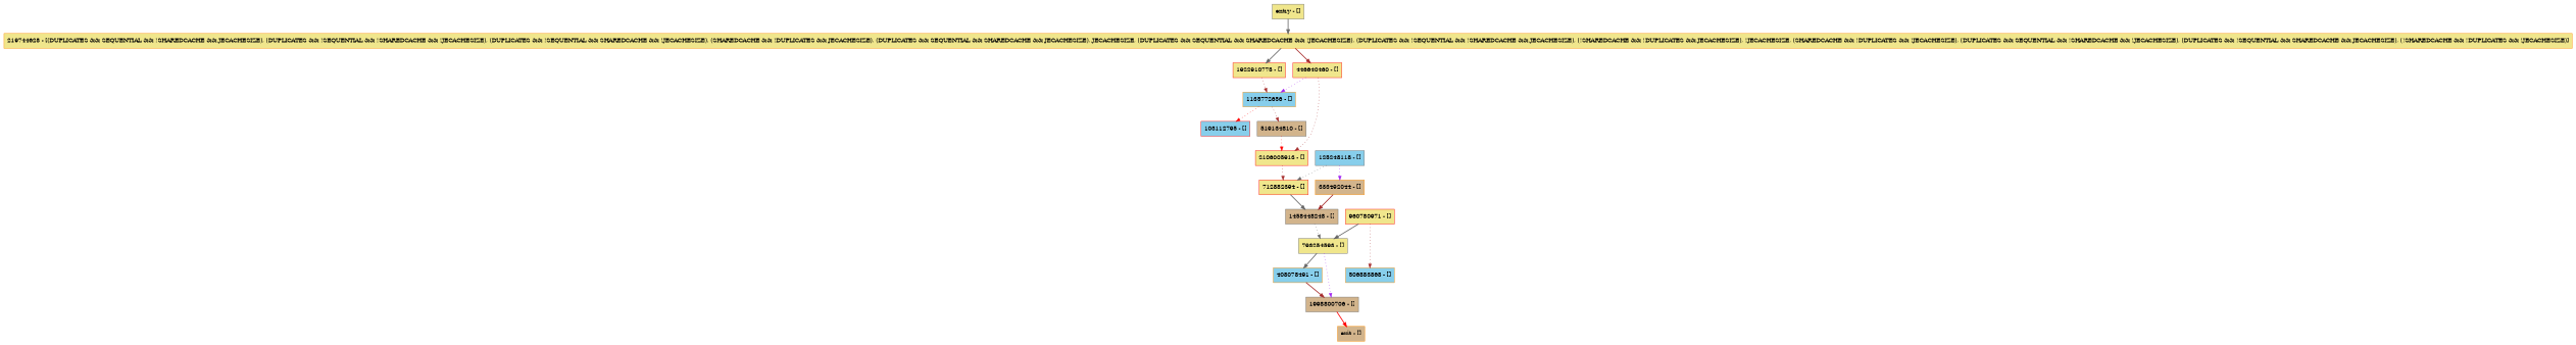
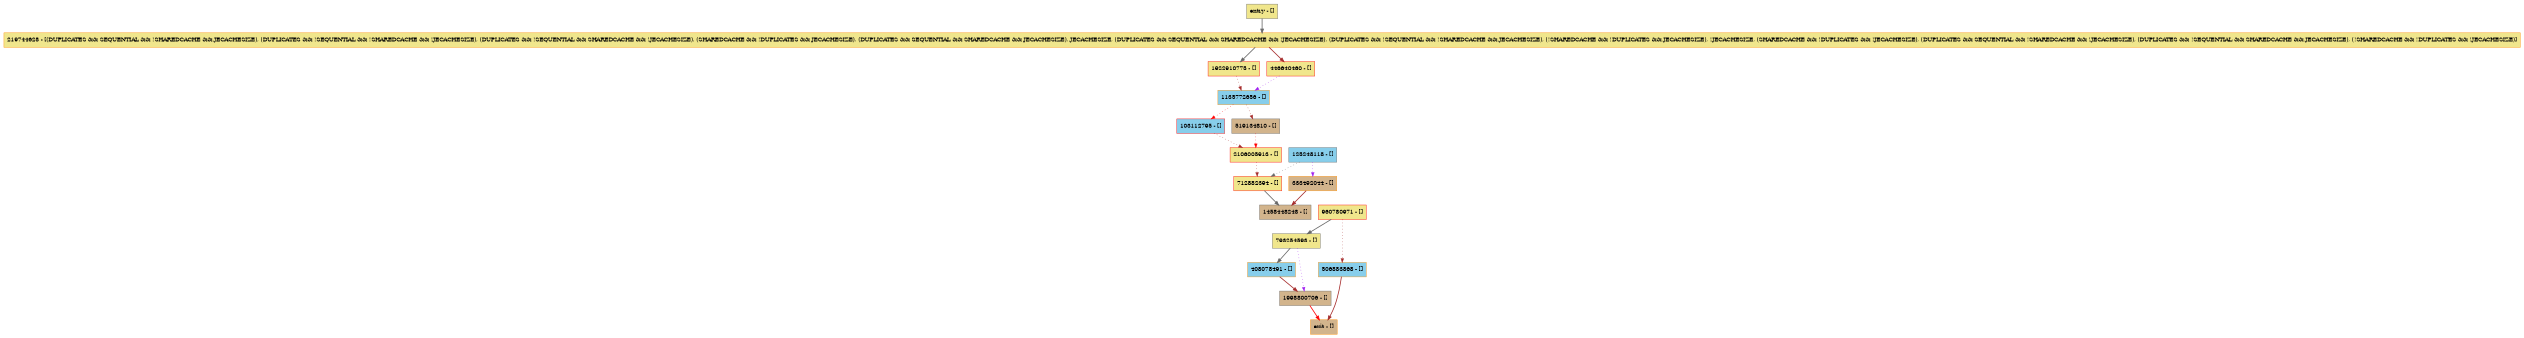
  digraph {
    node [color=darkorange fillcolor=khaki shape=record style=filled]
    edge [color=brown style=dotted]
    n1 [fillcolor=skyblue label="1135772656 - []"]
    n2 [color=red fillcolor=skyblue label="103112795 - []"]
    n3 [color=gray40 fillcolor=tan label="519134810 - []"]
    n4 [color=red label="2106005913 - []"]
    n5 [color=red label="712882394 - []"]
    n6 [fillcolor=tan label="333492044 - []"]
    n7 [color=gray40 fillcolor=tan label="1458448248 - []"]
    n8 [color=gray40 label="793254593 - []"]
    n9 [fillcolor=skyblue label="408078491 - []"]
    n10 [color=gray40 fillcolor=tan label="1998800706 - []"]
    n11 [fillcolor=tan label="exit - []"]
    n12 [color=gray40 fillcolor=skyblue label="125248118 - []"]
    n13 [color=red label="1922910775 - []"]
    n14 [color=gray40 label="entry - []"]
    n15 [label="219744628 - [(DUPLICATES && SEQUENTIAL && !SHAREDCACHE && JECACHESIZE), (DUPLICATES && !SEQUENTIAL && !SHAREDCACHE && !JECACHESIZE), (DUPLICATES && !SEQUENTIAL && SHAREDCACHE && !JECACHESIZE), (SHAREDCACHE && !DUPLICATES && JECACHESIZE), (DUPLICATES && SEQUENTIAL && SHAREDCACHE && JECACHESIZE), JECACHESIZE, (DUPLICATES && SEQUENTIAL && SHAREDCACHE && !JECACHESIZE), (DUPLICATES && !SEQUENTIAL && !SHAREDCACHE && JECACHESIZE), (!SHAREDCACHE && !DUPLICATES && JECACHESIZE), !JECACHESIZE, (SHAREDCACHE && !DUPLICATES && !JECACHESIZE), (DUPLICATES && SEQUENTIAL && !SHAREDCACHE && !JECACHESIZE), (DUPLICATES && !SEQUENTIAL && SHAREDCACHE && JECACHESIZE), (!SHAREDCACHE && !DUPLICATES && !JECACHESIZE)]"]
    n16 [color=red label="446640460 - []"]
    n17 [fillcolor=skyblue label="506883868 - []"]
    n18 [color=red label="960780971 - []"]
    n1 -> n2 [color=red]
    n1 -> n3
-   n16 -> n4
+   n2 -> n4
    n3 -> n4 [color=red]
    n4 -> n5
    n5 -> n7 [color=gray40 style=bold]
    n6 -> n7 [style=bold]
-   n7 -> n8 [color=gray40]
    n8 -> n9 [color=gray40 style=bold]
    n8 -> n10 [color=purple]
    n9 -> n10 [style=bold]
    n10 -> n11 [color=red style=bold]
    n12 -> n5 [color=gray40]
    n12 -> n6 [color=purple]
    n13 -> n1
    n14 -> n15 [color=gray40 style=bold]
    n15 -> n13 [color=gray40 style=bold]
    n15 -> n16 [style=bold]
    n16 -> n1 [color=purple]
+   n17 -> n11 [style=bold]
    n18 -> n8 [color=gray40 style=bold]
    n18 -> n17
  }
